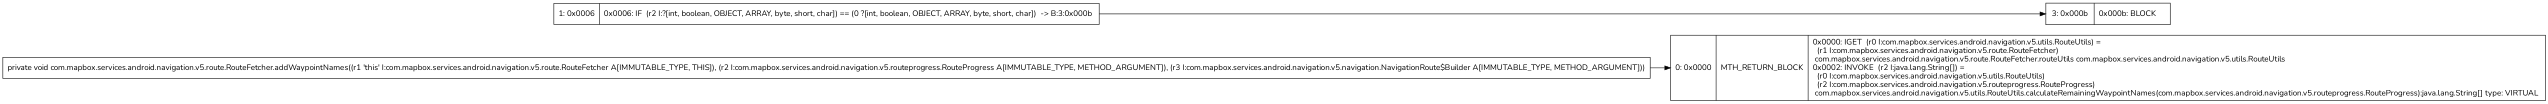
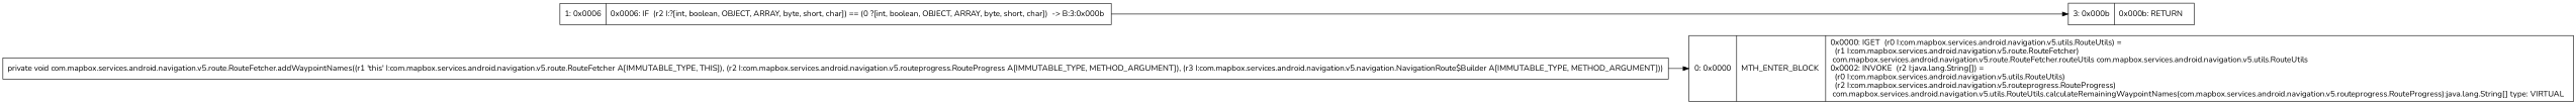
  digraph {
    fontname=Nunito
    rankdir=LR
    node [fontname=Nunito shape=record]
    edge [fontname=Nunito]
-   n1 [label="{0\:\ 0x0000|MTH_RETURN_BLOCK\l|0x0000: IGET  (r0 I:com.mapbox.services.android.navigation.v5.utils.RouteUtils) = \l  (r1 I:com.mapbox.services.android.navigation.v5.route.RouteFetcher)\l com.mapbox.services.android.navigation.v5.route.RouteFetcher.routeUtils com.mapbox.services.android.navigation.v5.utils.RouteUtils \l0x0002: INVOKE  (r2 I:java.lang.String[]) = \l  (r0 I:com.mapbox.services.android.navigation.v5.utils.RouteUtils)\l  (r2 I:com.mapbox.services.android.navigation.v5.routeprogress.RouteProgress)\l com.mapbox.services.android.navigation.v5.utils.RouteUtils.calculateRemainingWaypointNames(com.mapbox.services.android.navigation.v5.routeprogress.RouteProgress):java.lang.String[] type: VIRTUAL \l}"]
+   n1 [label="{0\:\ 0x0000|MTH_ENTER_BLOCK\l|0x0000: IGET  (r0 I:com.mapbox.services.android.navigation.v5.utils.RouteUtils) = \l  (r1 I:com.mapbox.services.android.navigation.v5.route.RouteFetcher)\l com.mapbox.services.android.navigation.v5.route.RouteFetcher.routeUtils com.mapbox.services.android.navigation.v5.utils.RouteUtils \l0x0002: INVOKE  (r2 I:java.lang.String[]) = \l  (r0 I:com.mapbox.services.android.navigation.v5.utils.RouteUtils)\l  (r2 I:com.mapbox.services.android.navigation.v5.routeprogress.RouteProgress)\l com.mapbox.services.android.navigation.v5.utils.RouteUtils.calculateRemainingWaypointNames(com.mapbox.services.android.navigation.v5.routeprogress.RouteProgress):java.lang.String[] type: VIRTUAL \l}"]
    n2 [label="{1\:\ 0x0006|0x0006: IF  (r2 I:?[int, boolean, OBJECT, ARRAY, byte, short, char]) == (0 ?[int, boolean, OBJECT, ARRAY, byte, short, char])  \-\> B:3:0x000b \l}"]
-   n3 [label="{3\:\ 0x000b|0x000b: BLOCK   \l}"]
+   n3 [label="{3\:\ 0x000b|0x000b: RETURN   \l}"]
    n4 [label="{private void com.mapbox.services.android.navigation.v5.route.RouteFetcher.addWaypointNames((r1 'this' I:com.mapbox.services.android.navigation.v5.route.RouteFetcher A[IMMUTABLE_TYPE, THIS]), (r2 I:com.mapbox.services.android.navigation.v5.routeprogress.RouteProgress A[IMMUTABLE_TYPE, METHOD_ARGUMENT]), (r3 I:com.mapbox.services.android.navigation.v5.navigation.NavigationRoute$Builder A[IMMUTABLE_TYPE, METHOD_ARGUMENT])) }"]
    n2 -> n3
    n4 -> n1
  }
